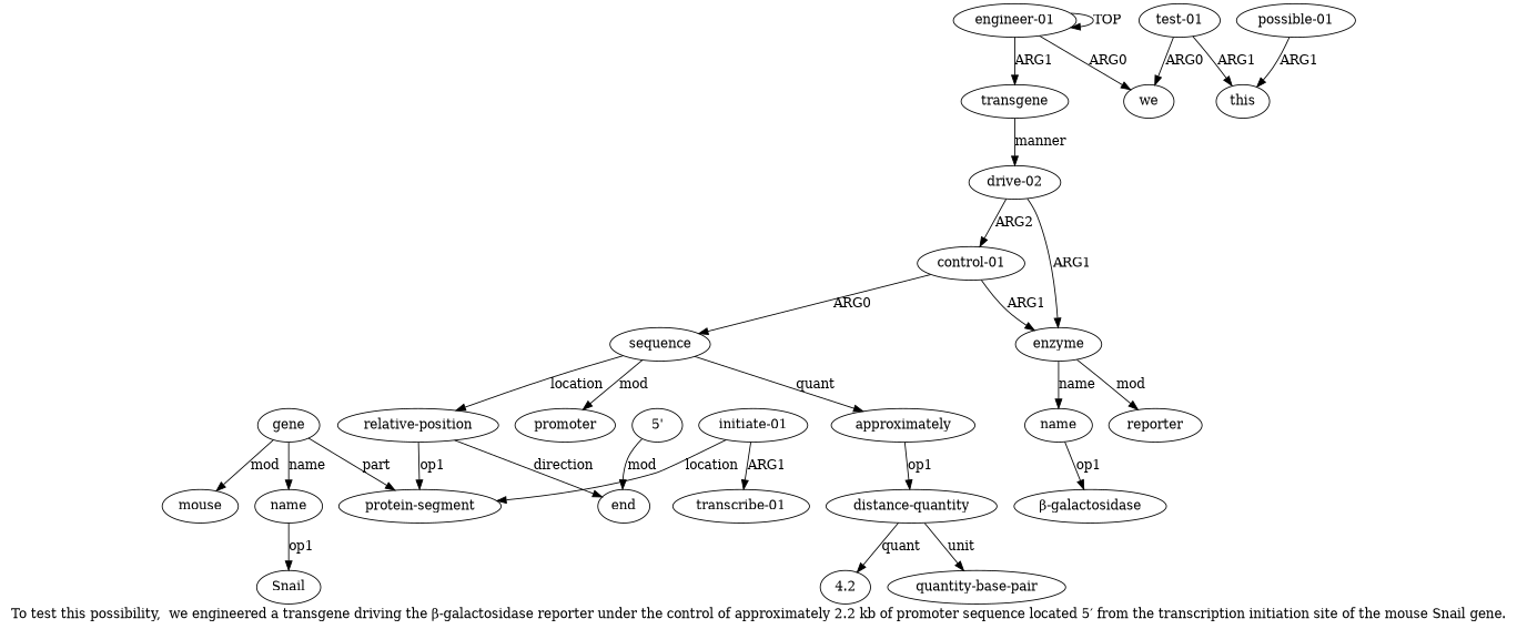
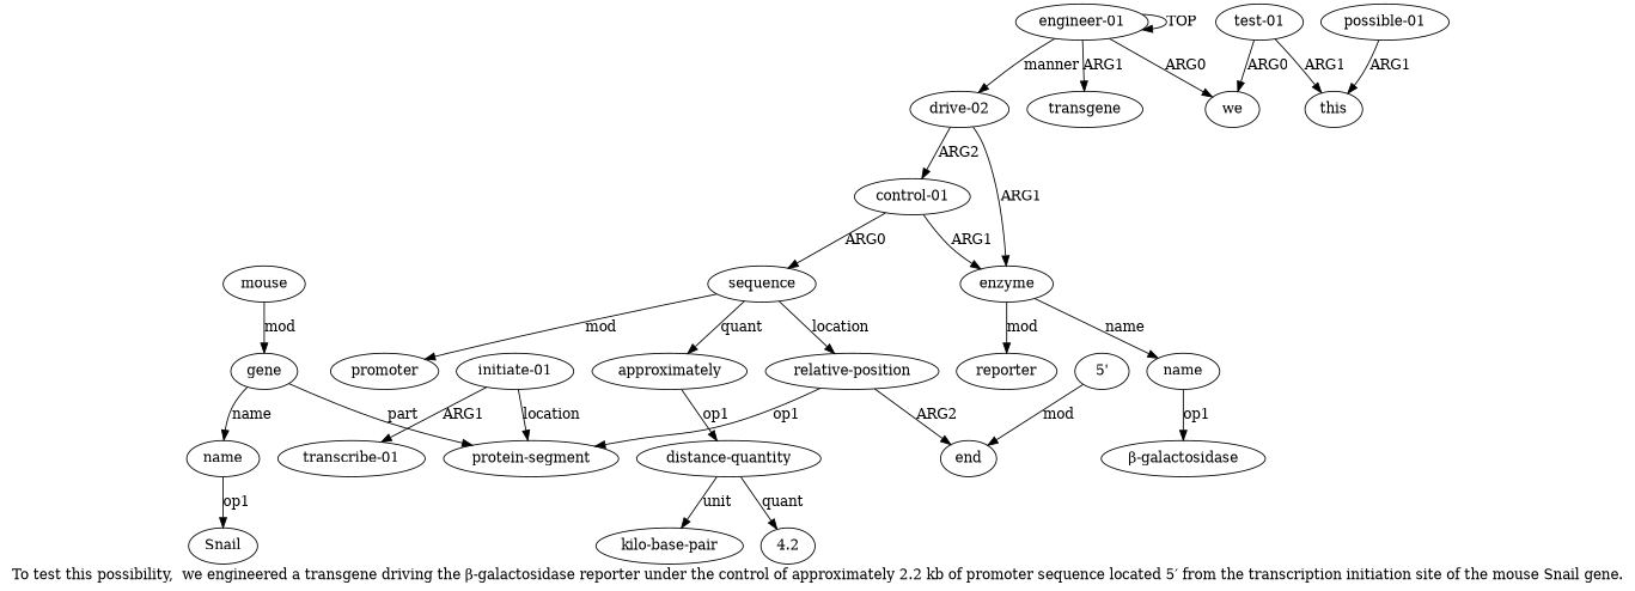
  digraph {
    label="To test this possibility,  we engineered a transgene driving the β-galactosidase reporter under the control of approximately 2.2 kb of promoter sequence located 5′ from the transcription initiation site of the mouse Snail gene."
    node [color=black gold_ind=-1 gold_label=name test_ind=-1 test_label=name]
    edge [color=black gold_label=ARG1 test_label=ARG1]
    n1 [gold_ind=20 label=name test_ind=20]
    n2 [gold_label=Snail label=Snail test_label=Snail]
    n3 [gold_ind=21 gold_label=mouse label=mouse test_ind=21 test_label=mouse]
    n4 [gold_ind=22 gold_label=end label=end test_ind=22 test_label=end]
    n5 [gold_label="5'" label="5'" test_label="5'"]
    n6 [gold_ind=23 gold_label=promoter label=promoter test_ind=23 test_label=promoter]
    n7 [gold_ind=15 gold_label="relative-position" label="relative-position" test_ind=15 test_label="relative-position"]
    n8 [gold_ind=16 gold_label="protein-segment" label="protein-segment" test_ind=16 test_label="protein-segment"]
-   n9 [gold_ind=14 gold_label="kilo-base-pair" label="quantity-base-pair" test_ind=14 test_label="kilo-base-pair"]
+   n9 [gold_ind=14 gold_label="kilo-base-pair" label="kilo-base-pair" test_ind=14 test_label="kilo-base-pair"]
    n10 [gold_ind=17 gold_label="initiate-01" label="initiate-01" test_ind=17 test_label="initiate-01"]
    n11 [gold_ind=18 gold_label="transcribe-01" label="transcribe-01" test_ind=18 test_label="transcribe-01"]
    n12 [gold_ind=11 gold_label=sequence label=sequence test_ind=11 test_label=sequence]
    n13 [gold_ind=12 gold_label=approximately label=approximately test_ind=12 test_label=approximately]
    n14 [gold_ind=13 gold_label="distance-quantity" label="distance-quantity" test_ind=13 test_label="distance-quantity"]
    n15 [gold_label=2.2 label=4.2 test_label=2.2]
    n16 [gold_ind=10 gold_label="control-01" label="control-01" test_ind=10 test_label="control-01"]
    n17 [gold_ind=7 gold_label=enzyme label=enzyme test_ind=7 test_label=enzyme]
    n18 [gold_ind=9 gold_label=reporter label=reporter test_ind=9 test_label=reporter]
    n19 [gold_ind=8 label=name test_ind=8]
    n20 [gold_label="β-galactosidase" label="β-galactosidase" test_label="β-galactosidase"]
    n21 [gold_ind=19 gold_label=gene label=gene test_ind=19 test_label=gene]
    n22 [gold_ind=1 gold_label=we label=we test_ind=1 test_label=we]
    n23 [gold_ind=0 gold_label="engineer-01" label="engineer-01" test_ind=0 test_label="engineer-01"]
    n24 [gold_ind=2 gold_label=transgene label=transgene test_ind=2 test_label=transgene]
    n25 [gold_ind=6 gold_label="drive-02" label="drive-02" test_ind=6 test_label="drive-02"]
    n26 [gold_ind=3 gold_label="test-01" label="test-01" test_ind=3 test_label="test-01"]
    n27 [gold_ind=4 gold_label=this label=this test_ind=4 test_label=this]
    n28 [gold_ind=5 gold_label="possible-01" label="possible-01" test_ind=5 test_label="possible-01"]
    n1 -> n2 [gold_label=op1 label=op1 test_label=op1]
    n5 -> n4 [gold_label=mod label=mod test_label=mod]
-   n7 -> n4 [gold_label=direction label=direction test_label=direction]
+   n7 -> n4 [gold_label=direction label=ARG2 test_label=direction]
    n7 -> n8 [gold_label=op1 label=op1 test_label=op1]
    n10 -> n8 [gold_label=location label=location test_label=location]
    n10 -> n11 [label=ARG1]
    n12 -> n6 [gold_label=mod label=mod test_label=mod]
    n12 -> n7 [gold_label=location label=location test_label=location]
    n12 -> n13 [gold_label=quant label=quant test_label=quant]
    n13 -> n14 [gold_label=op1 label=op1 test_label=op1]
    n14 -> n9 [gold_label=unit label=unit test_label=unit]
    n14 -> n15 [gold_label=quant label=quant test_label=quant]
    n16 -> n12 [gold_label=ARG0 label=ARG0 test_label=ARG0]
    n16 -> n17 [label=ARG1]
    n17 -> n18 [gold_label=mod label=mod test_label=mod]
    n17 -> n19 [gold_label=name label=name test_label=name]
    n19 -> n20 [gold_label=op1 label=op1 test_label=op1]
    n21 -> n1 [gold_label=name label=name test_label=name]
-   n21 -> n3 [gold_label=mod label=mod test_label=mod]
+   n3 -> n21 [gold_label=mod label=mod test_label=mod]
    n21 -> n8 [gold_label=part label=part test_label=part]
    n23 -> n22 [gold_label=ARG0 label=ARG0 test_label=ARG0]
    n23 -> n23 [gold_label=TOP label=TOP test_label=TOP]
    n23 -> n24 [label=ARG1]
-   n24 -> n25 [gold_label=manner label=manner test_label=manner]
+   n23 -> n25 [gold_label=manner label=manner test_label=manner]
    n25 -> n16 [gold_label=ARG2 label=ARG2 test_label=ARG2]
    n25 -> n17 [label=ARG1]
    n26 -> n22 [gold_label=ARG0 label=ARG0 test_label=ARG0]
    n26 -> n27 [label=ARG1]
    n28 -> n27 [label=ARG1]
  }
